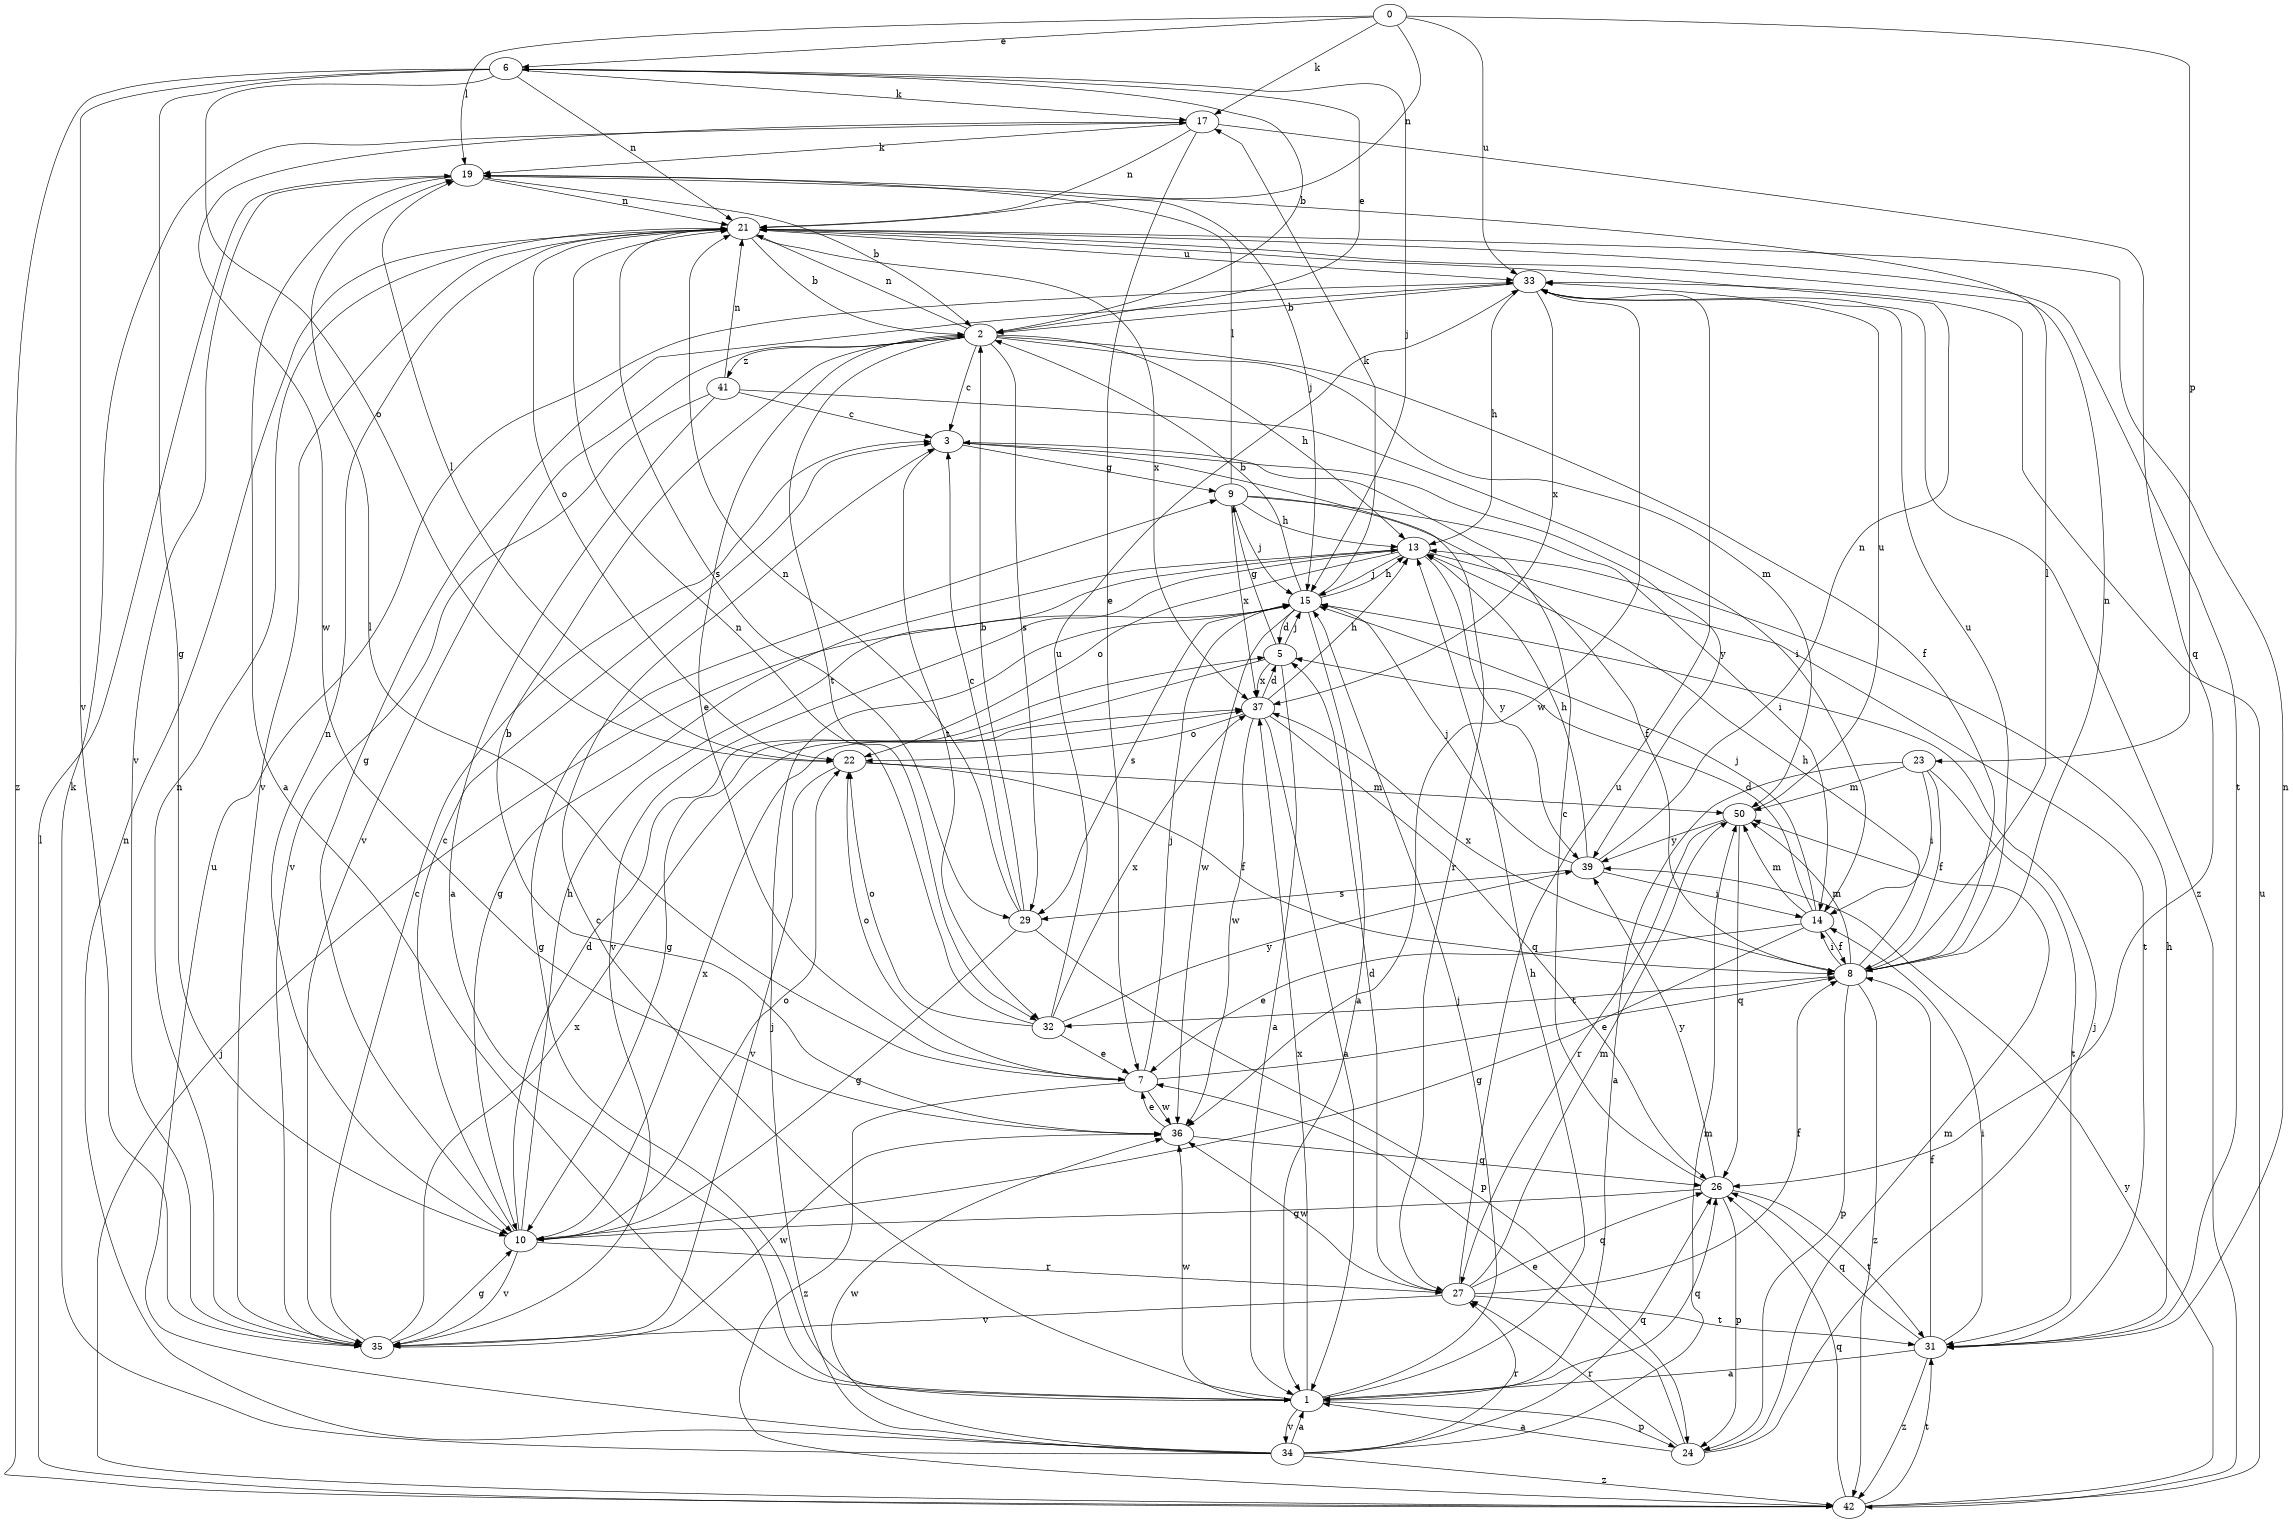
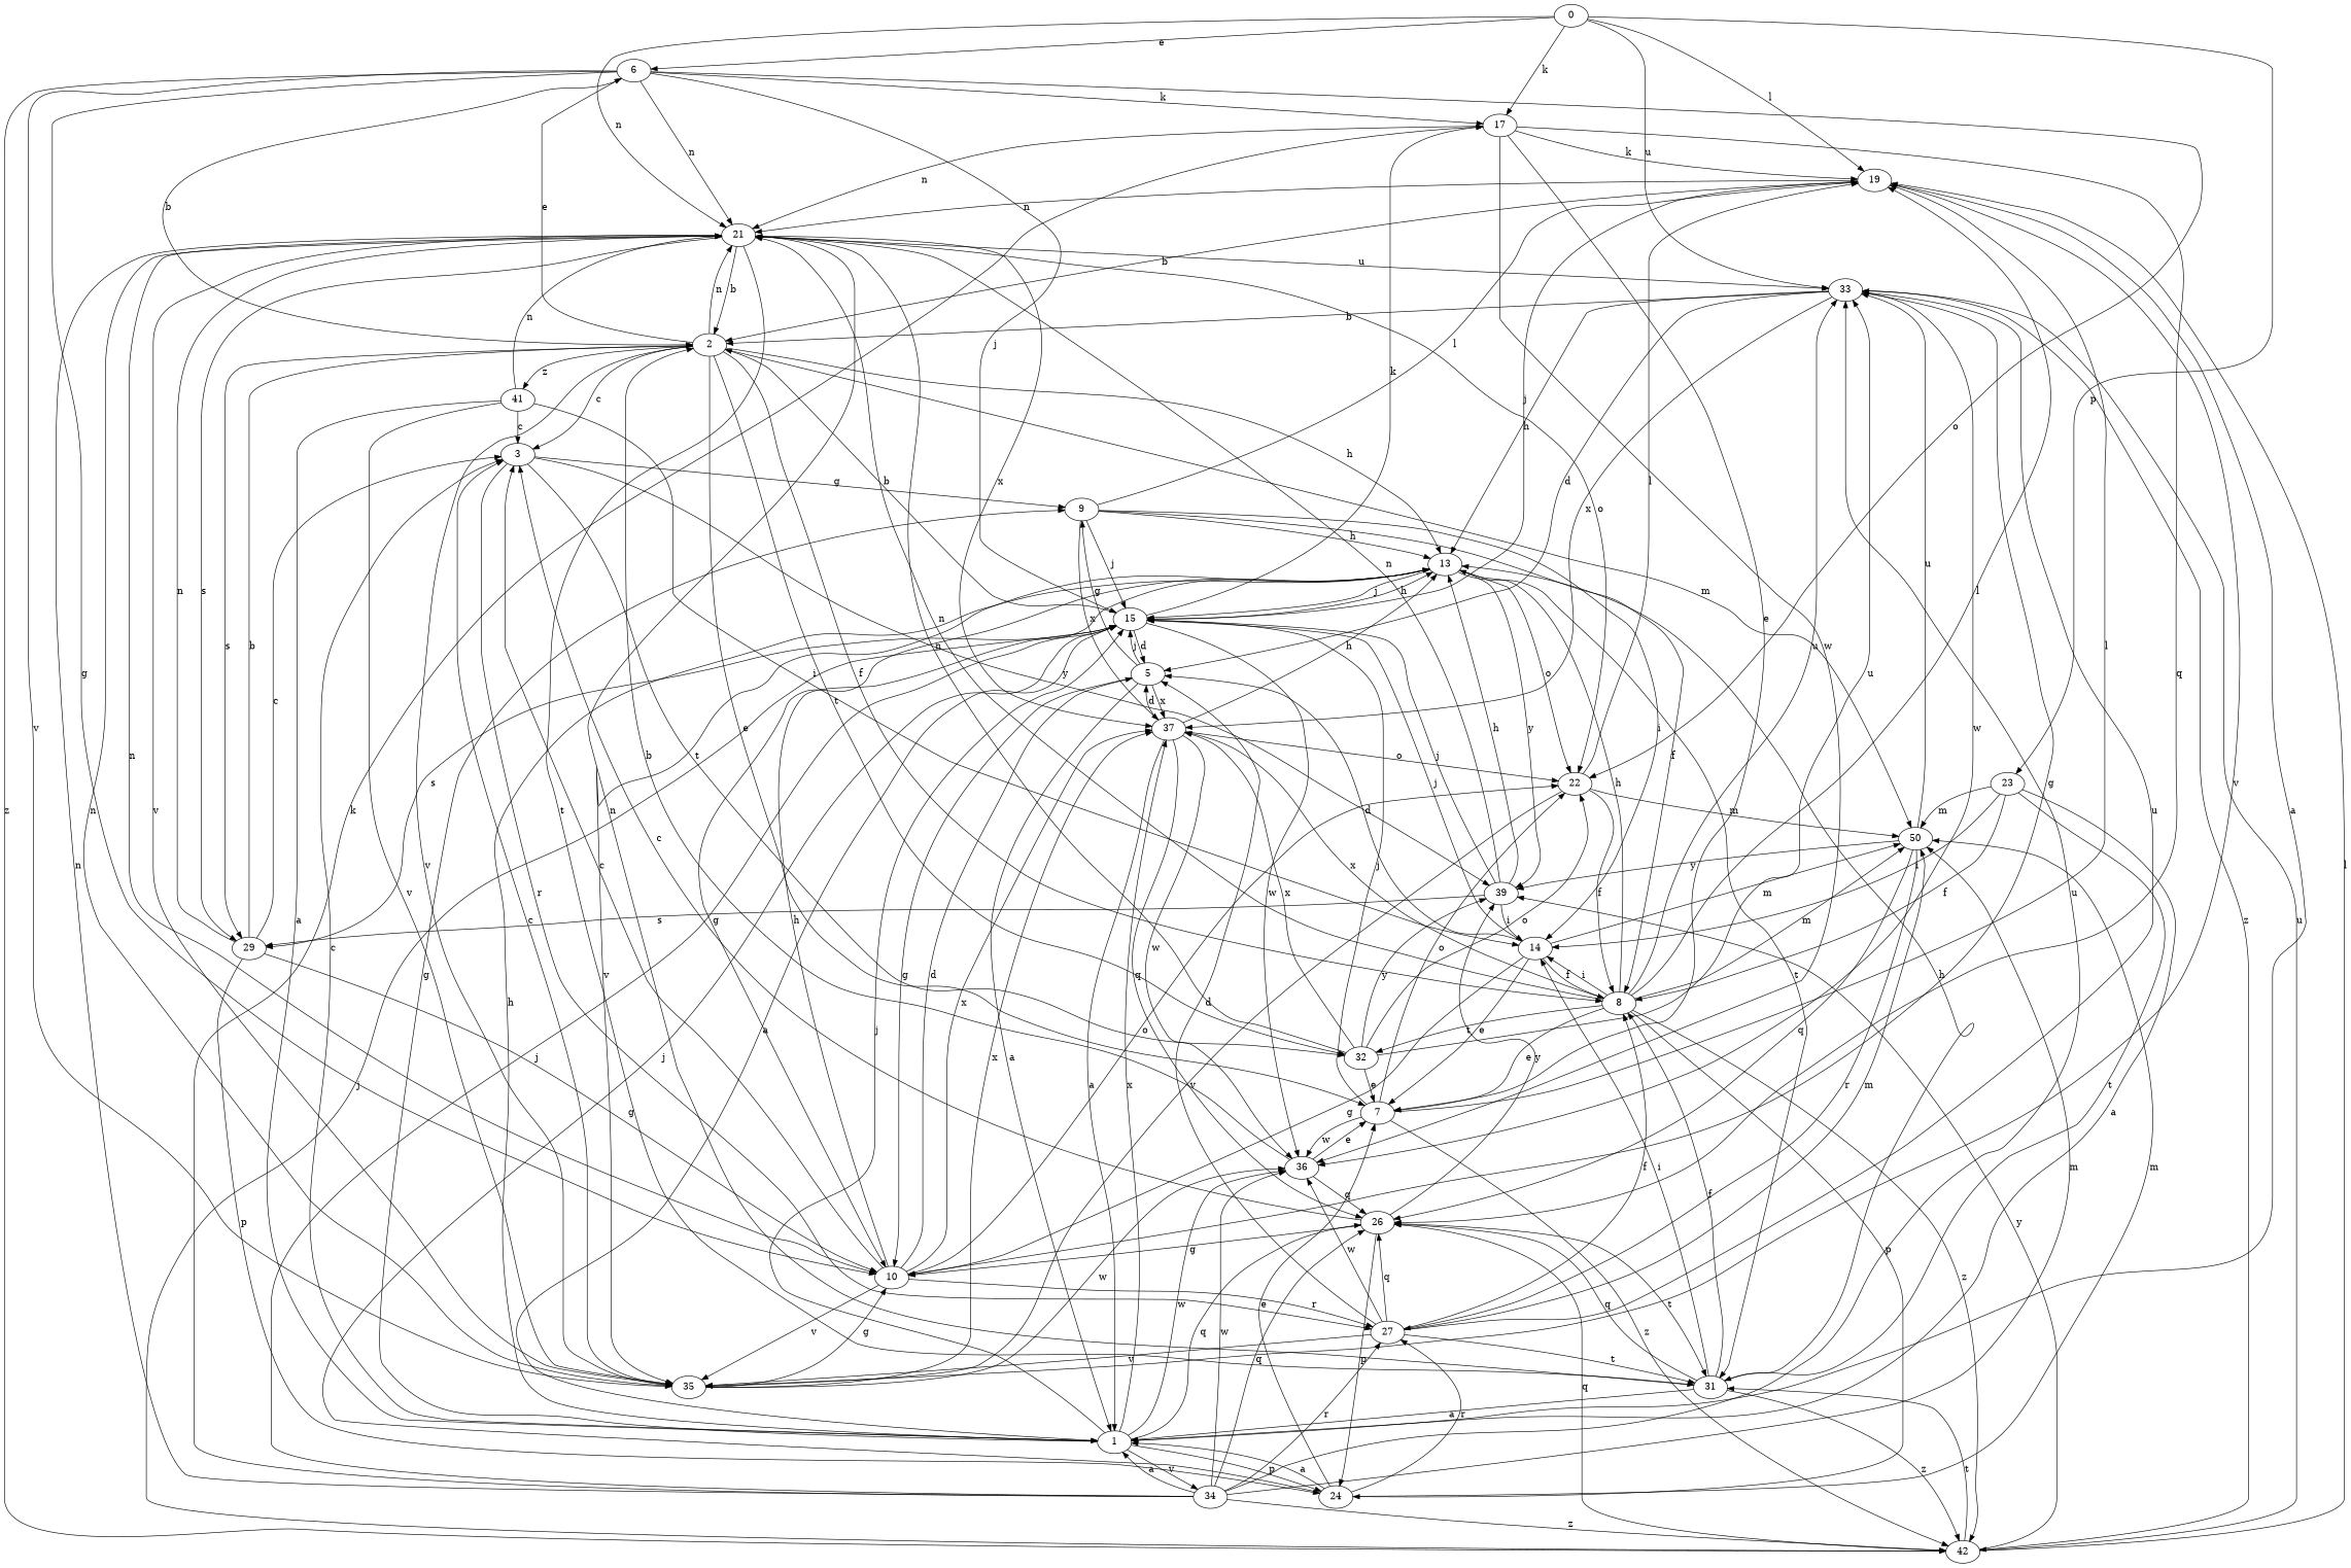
  strict digraph {
    0
    6
    17
    19
    21
    23
    33
    15
    2
    35
    10
    22
    42
    26
    36
    7
    1
    37
    29
    31
    8
    n22 [label=50]
    14
    13
    5
    3
    9
    24
    34
    n30 [label=32]
    27
    39
    41
    0 -> 6 [label=e]
    0 -> 17 [label=k]
    0 -> 19 [label=l]
    0 -> 21 [label=n]
    0 -> 23 [label=p]
    0 -> 33 [label=u]
    6 -> 17 [label=k]
    6 -> 21 [label=n]
    6 -> 15 [label=j]
    6 -> 2 [label=b]
    6 -> 35 [label=v]
    6 -> 10 [label=g]
    6 -> 22 [label=o]
    6 -> 42 [label=z]
    17 -> 19 [label=k]
    17 -> 21 [label=n]
    17 -> 26 [label=q]
    17 -> 36 [label=w]
    17 -> 7 [label=e]
    19 -> 21 [label=n]
    19 -> 15 [label=j]
    19 -> 2 [label=b]
    19 -> 35 [label=v]
    19 -> 1 [label=a]
    21 -> 33 [label=u]
    21 -> 2 [label=b]
    21 -> 35 [label=v]
    21 -> 10 [label=n]
    21 -> 22 [label=o]
    21 -> 37 [label=x]
    21 -> 29 [label=s]
    21 -> 31 [label=t]
    23 -> 1 [label=a]
    23 -> 31 [label=t]
    23 -> 8 [label=f]
    23 -> n22 [label=m]
    23 -> 14 [label=i]
    33 -> 2 [label=b]
    33 -> 10 [label=g]
    33 -> 42 [label=z]
    33 -> 36 [label=w]
    33 -> 37 [label=x]
    33 -> 13 [label=h]
+   33 -> 5 [label=d]
    15 -> 17 [label=k]
    15 -> 2 [label=b]
    15 -> 36 [label=w]
    15 -> 1 [label=a]
    15 -> 29 [label=s]
    15 -> 13 [label=h]
    15 -> 5 [label=d]
    2 -> 6 [label=e]
    2 -> 21 [label=n]
    2 -> 35 [label=v]
    2 -> 7 [label=e]
    2 -> 29 [label=s]
    2 -> 8 [label=f]
    2 -> n22 [label=m]
    2 -> 13 [label=h]
    2 -> 3 [label=c]
    2 -> n30 [label=t]
    2 -> 41 [label=z]
    35 -> 21 [label=n]
    35 -> 10 [label=g]
    35 -> 36 [label=w]
    35 -> 37 [label=x]
    35 -> 3 [label=c]
    10 -> 35 [label=v]
    10 -> 22 [label=o]
    10 -> 37 [label=x]
    10 -> 13 [label=h]
    10 -> 5 [label=d]
    10 -> 3 [label=c]
    10 -> 27 [label=r]
    22 -> 19 [label=l]
    22 -> 35 [label=v]
    22 -> 8 [label=f]
    22 -> n22 [label=m]
    42 -> 19 [label=l]
    42 -> 33 [label=u]
    42 -> 15 [label=j]
    42 -> 26 [label=q]
    42 -> 31 [label=t]
    42 -> 39 [label=y]
    26 -> 10 [label=g]
    26 -> 31 [label=t]
    26 -> 3 [label=c]
    26 -> 24 [label=p]
    26 -> 39 [label=y]
    36 -> 2 [label=b]
    36 -> 26 [label=q]
    36 -> 7 [label=e]
    7 -> 19 [label=l]
    7 -> 15 [label=j]
    7 -> 22 [label=o]
    7 -> 42 [label=z]
    7 -> 36 [label=w]
    1 -> 15 [label=j]
    1 -> 26 [label=q]
    1 -> 36 [label=w]
    1 -> 37 [label=x]
    1 -> 13 [label=h]
    1 -> 3 [label=c]
    1 -> 9 [label=g]
    1 -> 24 [label=p]
    1 -> 34 [label=v]
    37 -> 22 [label=o]
    37 -> 26 [label=q]
    37 -> 36 [label=w]
    37 -> 1 [label=a]
    37 -> 13 [label=h]
    37 -> 5 [label=d]
    29 -> 21 [label=n]
    29 -> 2 [label=b]
    29 -> 10 [label=g]
    29 -> 3 [label=c]
    29 -> 24 [label=p]
    31 -> 21 [label=n]
    31 -> 42 [label=z]
    31 -> 26 [label=q]
    31 -> 1 [label=a]
    31 -> 8 [label=f]
    31 -> 14 [label=i]
    31 -> 13 [label=h]
    8 -> 19 [label=l]
    8 -> 21 [label=n]
    8 -> 33 [label=u]
    8 -> 42 [label=z]
-   7 -> 8 [label=e]
+   8 -> 7 [label=e]
    8 -> 37 [label=x]
    8 -> n22 [label=m]
    8 -> 14 [label=i]
    8 -> 13 [label=h]
    8 -> 24 [label=p]
    8 -> n30 [label=t]
    n22 -> 33 [label=u]
    n22 -> 26 [label=q]
    n22 -> 27 [label=r]
    n22 -> 39 [label=y]
    14 -> 15 [label=j]
    14 -> 10 [label=g]
    14 -> 7 [label=e]
    14 -> 8 [label=f]
    14 -> n22 [label=m]
    14 -> 5 [label=d]
    13 -> 15 [label=j]
    13 -> 35 [label=v]
    13 -> 10 [label=g]
    13 -> 22 [label=o]
    13 -> 31 [label=t]
    13 -> 39 [label=y]
    5 -> 15 [label=j]
    5 -> 10 [label=g]
    5 -> 1 [label=a]
    5 -> 37 [label=x]
    5 -> 9 [label=g]
    3 -> 9 [label=g]
    3 -> n30 [label=t]
    3 -> 27 [label=r]
    3 -> 39 [label=y]
    9 -> 19 [label=l]
    9 -> 15 [label=j]
    9 -> 37 [label=x]
    9 -> 8 [label=f]
    9 -> 14 [label=i]
    9 -> 13 [label=h]
    24 -> 15 [label=j]
    24 -> 7 [label=e]
    24 -> 1 [label=a]
    24 -> n22 [label=m]
    24 -> 27 [label=r]
    34 -> 17 [label=k]
    34 -> 21 [label=n]
    34 -> 33 [label=u]
    34 -> 15 [label=j]
    34 -> 42 [label=z]
    34 -> 26 [label=q]
    34 -> 36 [label=w]
    34 -> 1 [label=a]
    34 -> n22 [label=m]
    34 -> 27 [label=r]
    n30 -> 21 [label=n]
    n30 -> 33 [label=u]
    n30 -> 22 [label=o]
    n30 -> 7 [label=e]
    n30 -> 37 [label=x]
    n30 -> 39 [label=y]
    27 -> 33 [label=u]
    27 -> 35 [label=v]
    27 -> 26 [label=q]
    27 -> 36 [label=w]
    27 -> 31 [label=t]
    27 -> 8 [label=f]
    27 -> n22 [label=m]
    27 -> 5 [label=d]
    39 -> 21 [label=n]
    39 -> 15 [label=j]
    39 -> 29 [label=s]
    39 -> 14 [label=i]
    39 -> 13 [label=h]
    41 -> 21 [label=n]
    41 -> 35 [label=v]
    41 -> 1 [label=a]
    41 -> 14 [label=i]
    41 -> 3 [label=c]
  }
